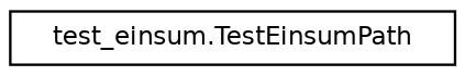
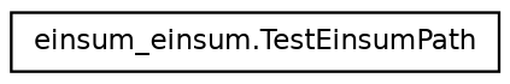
  digraph {
    rankdir=LR
-   n1 [color=black fillcolor=white fontname=Helvetica fontsize=10 height=0.2 label="test_einsum.TestEinsumPath" shape=record style=filled width=0.4]
+   n1 [color=black fillcolor=white fontname=Helvetica fontsize=10 height=0.2 label="einsum_einsum.TestEinsumPath" shape=record style=filled width=0.4]
  }
